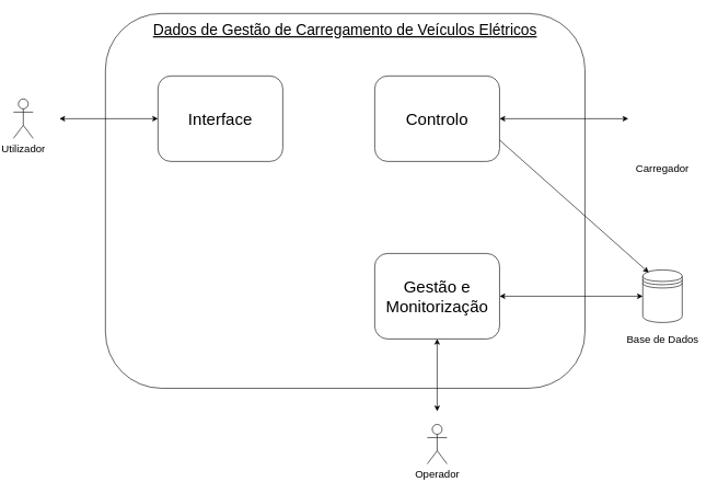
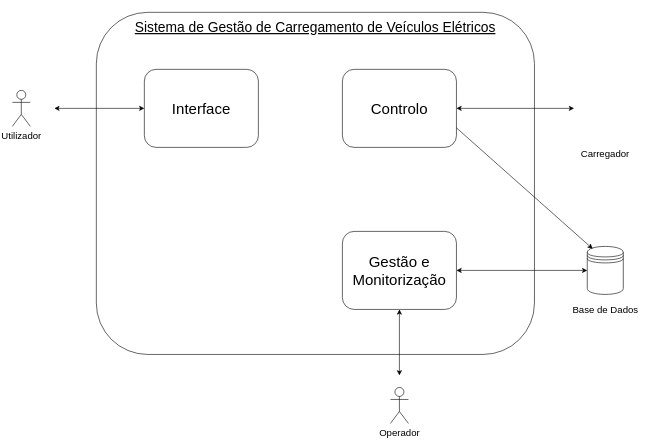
  <mxCell id="0" />
  <mxCell id="1" parent="0" />
  <mxCell id="2" value="" style="rounded=1;whiteSpace=wrap;html=1;" parent="1" vertex="1"><mxGeometry x="160" y="20" width="730" height="570" as="geometry" /></mxCell>
  <mxCell id="3" value="&lt;font style=&quot;font-size: 25px&quot;&gt;Controlo&lt;/font&gt;" style="rounded=1;whiteSpace=wrap;html=1;" parent="1" vertex="1"><mxGeometry x="570" y="115" width="190" height="130" as="geometry" /></mxCell>
  <mxCell id="4" value="&lt;font style=&quot;font-size: 25px&quot;&gt;Gestão e Monitorização&lt;/font&gt;" style="rounded=1;whiteSpace=wrap;html=1;" parent="1" vertex="1"><mxGeometry x="570" y="385" width="190" height="130" as="geometry" /></mxCell>
  <mxCell id="5" value="&lt;font style=&quot;font-size: 25px&quot;&gt;Interface&lt;/font&gt;" style="rounded=1;whiteSpace=wrap;html=1;" parent="1" vertex="1"><mxGeometry x="240" y="115" width="190" height="130" as="geometry" /></mxCell>
  <mxCell id="6" value="" style="endArrow=classic;html=1;entryX=0;entryY=0.5;entryDx=0;entryDy=0;startArrow=classic;startFill=1;" parent="1" target="5" edge="1"><mxGeometry width="50" height="50" relative="1" as="geometry"><mxPoint x="90" y="180" as="sourcePoint" /><mxPoint x="510" y="355" as="targetPoint" /></mxGeometry></mxCell>
  <mxCell id="7" value="" style="endArrow=classic;html=1;entryX=0.5;entryY=1;entryDx=0;entryDy=0;startArrow=classic;startFill=1;" parent="1" target="4" edge="1"><mxGeometry width="50" height="50" relative="1" as="geometry"><mxPoint x="665" y="625" as="sourcePoint" /><mxPoint x="700" y="595" as="targetPoint" /></mxGeometry></mxCell>
  <mxCell id="8" value="&lt;font style=&quot;font-size: 16px&quot;&gt;Utilizador&lt;/font&gt;" style="shape=umlActor;verticalLabelPosition=bottom;verticalAlign=top;html=1;outlineConnect=0;" parent="1" vertex="1"><mxGeometry x="20" y="150" width="30" height="60" as="geometry" /></mxCell>
  <mxCell id="9" value="&lt;font style=&quot;font-size: 16px&quot;&gt;Operador&lt;/font&gt;" style="shape=umlActor;verticalLabelPosition=bottom;verticalAlign=top;html=1;outlineConnect=0;" parent="1" vertex="1"><mxGeometry x="650" y="645" width="30" height="60" as="geometry" /></mxCell>
  <mxCell id="10" value="" style="endArrow=classic;html=1;startArrow=classic;startFill=1;" parent="1" source="3" target="11" edge="1"><mxGeometry width="50" height="50" relative="1" as="geometry"><mxPoint x="790" y="185" as="sourcePoint" /><mxPoint x="970" y="185" as="targetPoint" /><Array as="points" /></mxGeometry></mxCell>
  <mxCell id="11" value="" style="shape=image;html=1;verticalAlign=top;verticalLabelPosition=bottom;labelBackgroundColor=#ffffff;imageAspect=0;aspect=fixed;image=https://cdn0.iconfinder.com/data/icons/green-world/80/Green_World-15-128.png" parent="1" vertex="1"><mxGeometry x="956" y="128" width="104" height="104" as="geometry" /></mxCell>
- <mxCell id="12" value="&lt;font size=&quot;1&quot;&gt;&lt;u style=&quot;font-size: 23px&quot;&gt;Dados de Gestão de Carregamento de Veículos Elétricos&lt;/u&gt;&lt;/font&gt;" style="text;html=1;strokeColor=none;fillColor=none;align=center;verticalAlign=middle;whiteSpace=wrap;rounded=0;" parent="1" vertex="1"><mxGeometry x="220" y="35" width="610" height="20" as="geometry" /></mxCell>
+ <mxCell id="12" value="&lt;font size=&quot;1&quot;&gt;&lt;u style=&quot;font-size: 23px&quot;&gt;Sistema de Gestão de Carregamento de Veículos Elétricos&lt;/u&gt;&lt;/font&gt;" style="text;html=1;strokeColor=none;fillColor=none;align=center;verticalAlign=middle;whiteSpace=wrap;rounded=0;" parent="1" vertex="1"><mxGeometry x="220" y="35" width="610" height="20" as="geometry" /></mxCell>
  <mxCell id="13" value="" style="endArrow=classic;startArrow=classic;html=1;exitX=1;exitY=0.5;exitDx=0;exitDy=0;entryX=0;entryY=0.5;entryDx=0;entryDy=0;endFill=1;" parent="1" source="4" target="14" edge="1"><mxGeometry width="50" height="50" relative="1" as="geometry"><mxPoint x="450" y="405" as="sourcePoint" /><mxPoint x="990" y="450" as="targetPoint" /></mxGeometry></mxCell>
  <mxCell id="14" value="" style="shape=datastore;whiteSpace=wrap;html=1;" parent="1" vertex="1"><mxGeometry x="978" y="410" width="60" height="80" as="geometry" /></mxCell>
  <mxCell id="15" value="&lt;font style=&quot;font-size: 16px&quot;&gt;Base de Dados&lt;/font&gt;" style="text;html=1;strokeColor=none;fillColor=none;align=center;verticalAlign=middle;whiteSpace=wrap;rounded=0;" parent="1" vertex="1"><mxGeometry x="945.5" y="505" width="125" height="20" as="geometry" /></mxCell>
  <mxCell id="16" value="&lt;font style=&quot;font-size: 16px&quot;&gt;Carregador&lt;/font&gt;" style="text;html=1;strokeColor=none;fillColor=none;align=center;verticalAlign=middle;whiteSpace=wrap;rounded=0;" parent="1" vertex="1"><mxGeometry x="963" y="245" width="90" height="20" as="geometry" /></mxCell>
  <mxCell id="17" value="" style="endArrow=classic;startArrow=none;html=1;exitX=1;exitY=0.75;exitDx=0;exitDy=0;entryX=0.15;entryY=0.05;entryDx=0;entryDy=0;entryPerimeter=0;startFill=0;" parent="1" source="3" target="14" edge="1"><mxGeometry width="50" height="50" relative="1" as="geometry"><mxPoint x="760" y="425" as="sourcePoint" /><mxPoint x="978" y="425" as="targetPoint" /></mxGeometry></mxCell>
